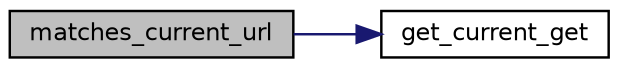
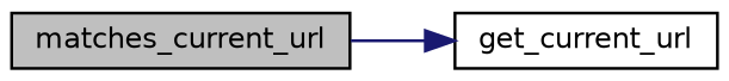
  digraph {
    rankdir=LR
    node [color=black fontname=Helvetica fontsize=10 shape=record style=filled]
    n1 [fillcolor=grey75 fontcolor=black height=0.2 label=matches_current_url width=0.4]
-   n2 [fillcolor=white height=0.2 label=get_current_get width=0.4]
+   n2 [fillcolor=white height=0.2 label=get_current_url width=0.4]
    n1 -> n2 [color=midnightblue fontname=Helvetica fontsize=10 labelfontname=Helvetica labelfontsize=10 style=solid]
  }
